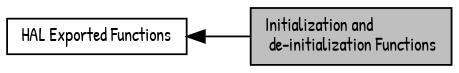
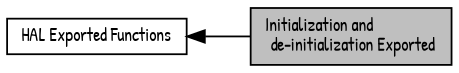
  digraph {
    rankdir=LR
    fontname="Patrick Hand"
    node [color=black fontname="Patrick Hand" fontsize=10 shape=record style=filled]
-   n1 [fillcolor=grey75 fontcolor=black height=0.2 label="Initialization and\l de-initialization Functions" width=0.4]
+   n1 [fillcolor=grey75 fontcolor=black height=0.2 label="Initialization and\l de-initialization Exported" width=0.4]
    n2 [fillcolor=white height=0.2 label="HAL Exported Functions" width=0.4]
    n2 -> n1 [dir=back fontname="Patrick Hand" fontsize=10 labelfontname=Helvetica labelfontsize=10 shape=plaintext style=solid]
  }
